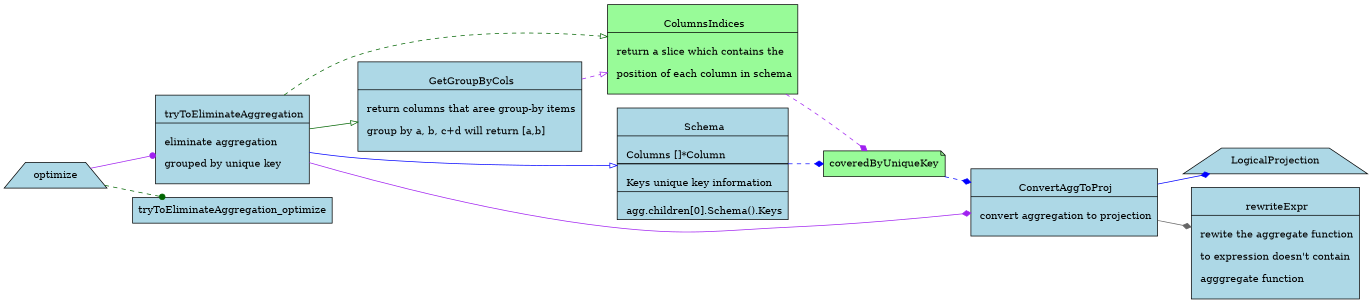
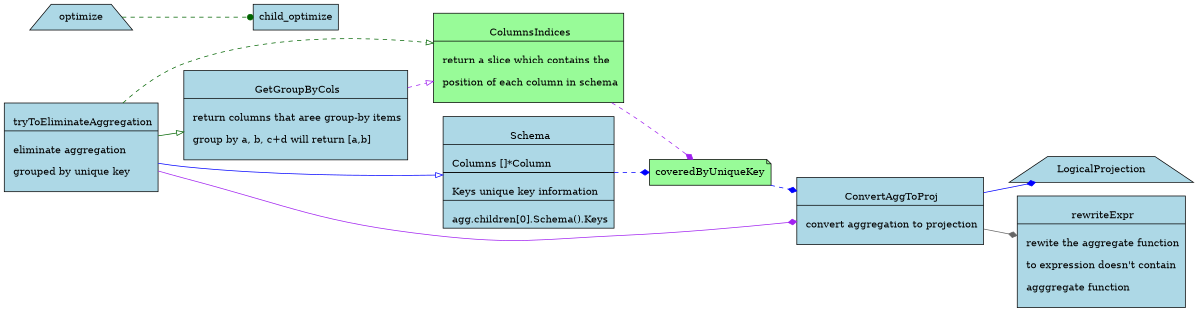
  digraph {
    newrank=true
    rankdir=LR
    node [fillcolor=lightblue shape=record style="stroke,filled"]
    edge [arrowhead=diamond color=blue]
    LogicalProjection [shape=trapezium style=filled]
    n2 [label="{{\n      Schema|\n	    Columns []*Column\l|\n	    <Keys> Keys    []KeyInfo\l|\n      Keys unique key information\l|\n      agg.children[0].Schema().Keys\n    }}" style=filled]
    coveredByUniqueKey [fillcolor=palegreen shape=note style=filled]
    n4 [label="{{\n      ConvertAggToProj|\n      convert aggregation to projection\l\n    }}"]
    n5 [label="{{\n      rewriteExpr|\n      rewite the aggregate function\l\n      to expression doesn't contain\l\n      agggregate function\l\n    }}"]
    n6 [label="{{\n      tryToEliminateAggregation|\n      eliminate aggregation \l \n      grouped by unique key\l\n    }}"]
    n7 [fillcolor=palegreen label="{{\n      ColumnsIndices|\n      return a slice which contains the\l\n      position of each column in schema\l\n    }}"]
    n8 [label="{{\n      GetGroupByCols|\n      return columns that aree group-by items\l\n      group by a, b, c+d will return [a,b]\l\n    }}"]
    optimize [shape=trapezium]
-   child_optimize [shape=box label=tryToEliminateAggregation_optimize]
+   child_optimize [shape=box]
    n2 -> coveredByUniqueKey [style=dashed]
    coveredByUniqueKey -> n4 [style=dashed]
    n4 -> LogicalProjection
    n4 -> n5 [color=gray40]
    n6 -> n2 [arrowhead=onormal]
    n6 -> n4 [color=purple]
    n6 -> n7 [arrowhead=onormal color=darkgreen style=dashed]
    n6 -> n8 [arrowhead=onormal color=darkgreen]
    n7 -> coveredByUniqueKey [color=purple style=dashed]
    n8 -> n7 [arrowhead=onormal color=purple style=dashed]
-   optimize -> n6 [arrowhead=dot color=purple]
    optimize -> child_optimize [arrowhead=dot color=darkgreen style=dashed]
  }
